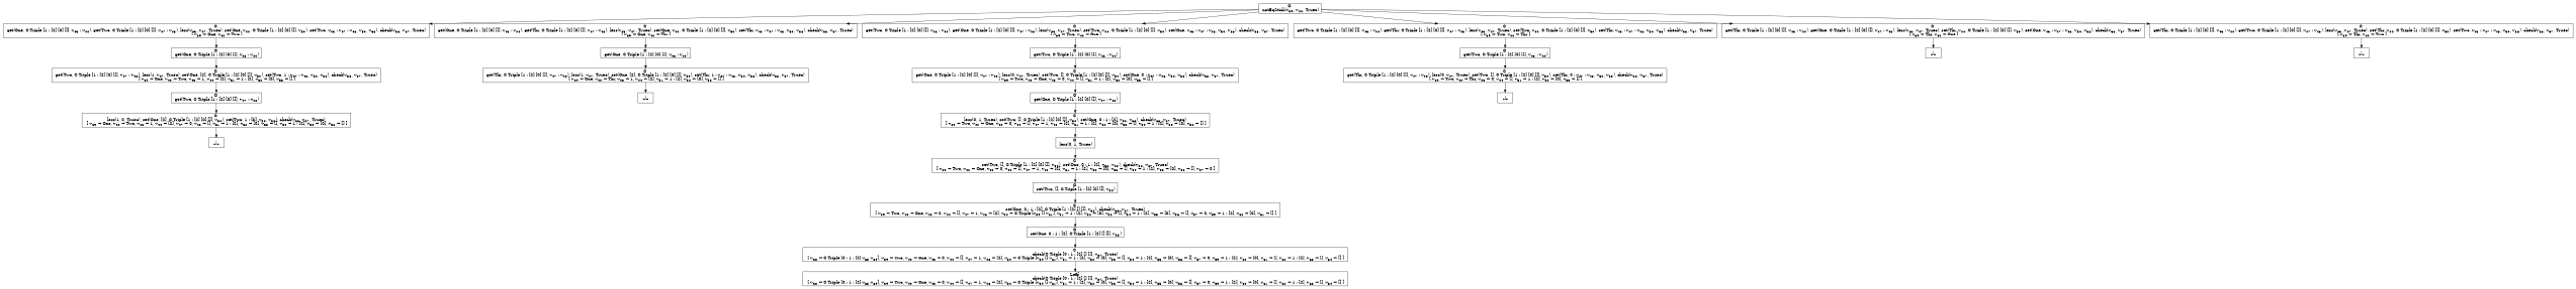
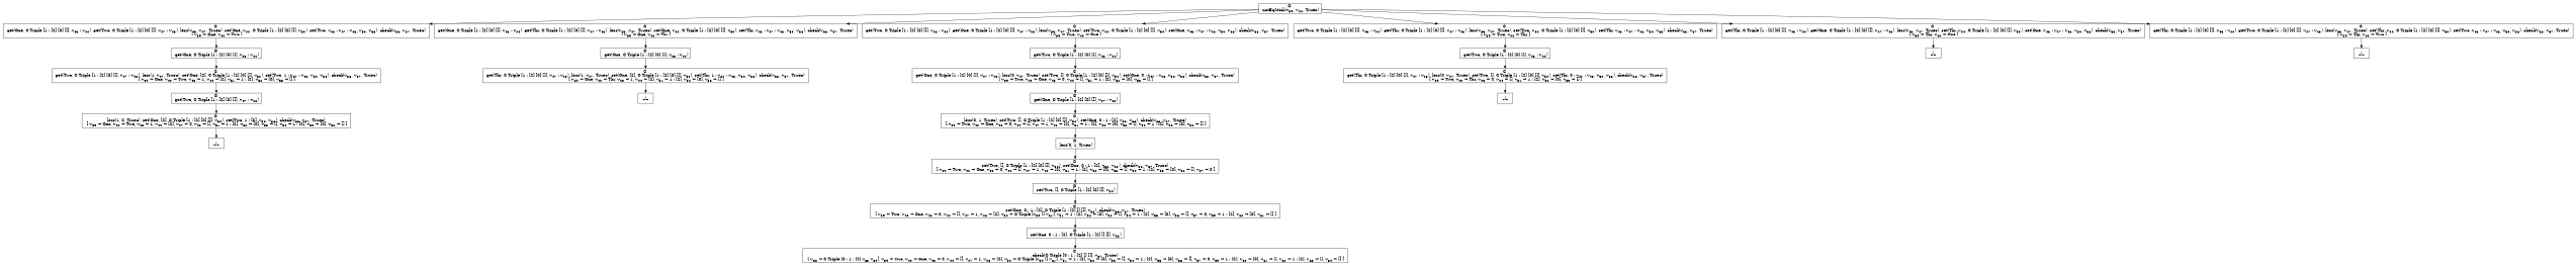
  digraph {
    rankdir=TB
    node [fillcolor=white shape=box style=filled]
    n1 [label=<O <BR/> notEqStick(v<SUB>39</SUB>, v<SUB>40</SUB>, Trueo)>]
    n2 [label=<C <BR/> get(One, C Triple [1 : [2] [0] []], v<SUB>43</SUB> : v<SUB>44</SUB>), get(Two, C Triple [1 : [2] [0] []], v<SUB>47</SUB> : v<SUB>48</SUB>), less(v<SUB>43</SUB>, v<SUB>47</SUB>, Trueo), set(One, v<SUB>44</SUB>, C Triple [1 : [2] [0] []], v<SUB>50</SUB>), set(Two, v<SUB>43</SUB> : v<SUB>47</SUB> : v<SUB>48</SUB>, v<SUB>50</SUB>, v<SUB>38</SUB>), check(v<SUB>38</SUB>, v<SUB>37</SUB>, Trueo) <BR/>  [ v<SUB>39</SUB> &rarr; One, v<SUB>40</SUB> &rarr; Two ] >]
    n3 [label=<C <BR/> get(One, C Triple [1 : [2] [0] []], v<SUB>43</SUB> : v<SUB>44</SUB>), get(Thr, C Triple [1 : [2] [0] []], v<SUB>47</SUB> : v<SUB>48</SUB>), less(v<SUB>43</SUB>, v<SUB>47</SUB>, Trueo), set(One, v<SUB>44</SUB>, C Triple [1 : [2] [0] []], v<SUB>50</SUB>), set(Thr, v<SUB>43</SUB> : v<SUB>47</SUB> : v<SUB>48</SUB>, v<SUB>50</SUB>, v<SUB>38</SUB>), check(v<SUB>38</SUB>, v<SUB>37</SUB>, Trueo) <BR/>  [ v<SUB>39</SUB> &rarr; One, v<SUB>40</SUB> &rarr; Thr ] >]
    n4 [label=<C <BR/> get(Two, C Triple [1 : [2] [0] []], v<SUB>43</SUB> : v<SUB>44</SUB>), get(One, C Triple [1 : [2] [0] []], v<SUB>47</SUB> : v<SUB>48</SUB>), less(v<SUB>43</SUB>, v<SUB>47</SUB>, Trueo), set(Two, v<SUB>44</SUB>, C Triple [1 : [2] [0] []], v<SUB>50</SUB>), set(One, v<SUB>43</SUB> : v<SUB>47</SUB> : v<SUB>48</SUB>, v<SUB>50</SUB>, v<SUB>38</SUB>), check(v<SUB>38</SUB>, v<SUB>37</SUB>, Trueo) <BR/>  [ v<SUB>39</SUB> &rarr; Two, v<SUB>40</SUB> &rarr; One ] >]
    n5 [label=<C <BR/> get(Two, C Triple [1 : [2] [0] []], v<SUB>43</SUB> : v<SUB>44</SUB>), get(Thr, C Triple [1 : [2] [0] []], v<SUB>47</SUB> : v<SUB>48</SUB>), less(v<SUB>43</SUB>, v<SUB>47</SUB>, Trueo), set(Two, v<SUB>44</SUB>, C Triple [1 : [2] [0] []], v<SUB>50</SUB>), set(Thr, v<SUB>43</SUB> : v<SUB>47</SUB> : v<SUB>48</SUB>, v<SUB>50</SUB>, v<SUB>38</SUB>), check(v<SUB>38</SUB>, v<SUB>37</SUB>, Trueo) <BR/>  [ v<SUB>39</SUB> &rarr; Two, v<SUB>40</SUB> &rarr; Thr ] >]
    n6 [label=<C <BR/> get(Thr, C Triple [1 : [2] [0] []], v<SUB>43</SUB> : v<SUB>44</SUB>), get(One, C Triple [1 : [2] [0] []], v<SUB>47</SUB> : v<SUB>48</SUB>), less(v<SUB>43</SUB>, v<SUB>47</SUB>, Trueo), set(Thr, v<SUB>44</SUB>, C Triple [1 : [2] [0] []], v<SUB>50</SUB>), set(One, v<SUB>43</SUB> : v<SUB>47</SUB> : v<SUB>48</SUB>, v<SUB>50</SUB>, v<SUB>38</SUB>), check(v<SUB>38</SUB>, v<SUB>37</SUB>, Trueo) <BR/>  [ v<SUB>39</SUB> &rarr; Thr, v<SUB>40</SUB> &rarr; One ] >]
    n7 [label=<C <BR/> get(Thr, C Triple [1 : [2] [0] []], v<SUB>43</SUB> : v<SUB>44</SUB>), get(Two, C Triple [1 : [2] [0] []], v<SUB>47</SUB> : v<SUB>48</SUB>), less(v<SUB>43</SUB>, v<SUB>47</SUB>, Trueo), set(Thr, v<SUB>44</SUB>, C Triple [1 : [2] [0] []], v<SUB>50</SUB>), set(Two, v<SUB>43</SUB> : v<SUB>47</SUB> : v<SUB>48</SUB>, v<SUB>50</SUB>, v<SUB>38</SUB>), check(v<SUB>38</SUB>, v<SUB>37</SUB>, Trueo) <BR/>  [ v<SUB>39</SUB> &rarr; Thr, v<SUB>40</SUB> &rarr; Two ] >]
    n8 [label=<O <BR/> get(One, C Triple [1 : [2] [0] []], v<SUB>43</SUB> : v<SUB>44</SUB>)>]
    n9 [label=<O <BR/> get(One, C Triple [1 : [2] [0] []], v<SUB>43</SUB> : v<SUB>44</SUB>)>]
    n10 [label=<O <BR/> get(Two, C Triple [1 : [2] [0] []], v<SUB>43</SUB> : v<SUB>44</SUB>)>]
    n11 [label=<O <BR/> get(Two, C Triple [1 : [2] [0] []], v<SUB>43</SUB> : v<SUB>44</SUB>)>]
    n12 [label=<_|_>]
    n13 [label=<_|_>]
    n14 [label=<C <BR/> get(Two, C Triple [1 : [2] [0] []], v<SUB>47</SUB> : v<SUB>48</SUB>), less(1, v<SUB>47</SUB>, Trueo), set(One, [2], C Triple [1 : [2] [0] []], v<SUB>50</SUB>), set(Two, 1 : v<SUB>47</SUB> : v<SUB>48</SUB>, v<SUB>50</SUB>, v<SUB>38</SUB>), check(v<SUB>38</SUB>, v<SUB>37</SUB>, Trueo) <BR/>  [ v<SUB>39</SUB> &rarr; One, v<SUB>40</SUB> &rarr; Two, v<SUB>43</SUB> &rarr; 1, v<SUB>44</SUB> &rarr; [2], v<SUB>51</SUB> &rarr; 1 : [2], v<SUB>52</SUB> &rarr; [0], v<SUB>53</SUB> &rarr; [] ] >]
    n15 [label=<O <BR/> get(Two, C Triple [1 : [2] [0] []], v<SUB>47</SUB> : v<SUB>48</SUB>)>]
    n16 [label=<C <BR/> less(1, 0, Trueo), set(One, [2], C Triple [1 : [2] [0] []], v<SUB>50</SUB>), set(Two, 1 : [0], v<SUB>50</SUB>, v<SUB>38</SUB>), check(v<SUB>38</SUB>, v<SUB>37</SUB>, Trueo) <BR/>  [ v<SUB>39</SUB> &rarr; One, v<SUB>40</SUB> &rarr; Two, v<SUB>43</SUB> &rarr; 1, v<SUB>44</SUB> &rarr; [2], v<SUB>47</SUB> &rarr; 0, v<SUB>48</SUB> &rarr; [], v<SUB>51</SUB> &rarr; 1 : [2], v<SUB>52</SUB> &rarr; [0], v<SUB>53</SUB> &rarr; [], v<SUB>54</SUB> &rarr; 1 : [2], v<SUB>55</SUB> &rarr; [0], v<SUB>56</SUB> &rarr; [] ] >]
    n17 [label=<_|_>]
    n18 [label=<C <BR/> get(Thr, C Triple [1 : [2] [0] []], v<SUB>47</SUB> : v<SUB>48</SUB>), less(1, v<SUB>47</SUB>, Trueo), set(One, [2], C Triple [1 : [2] [0] []], v<SUB>50</SUB>), set(Thr, 1 : v<SUB>47</SUB> : v<SUB>48</SUB>, v<SUB>50</SUB>, v<SUB>38</SUB>), check(v<SUB>38</SUB>, v<SUB>37</SUB>, Trueo) <BR/>  [ v<SUB>39</SUB> &rarr; One, v<SUB>40</SUB> &rarr; Thr, v<SUB>43</SUB> &rarr; 1, v<SUB>44</SUB> &rarr; [2], v<SUB>51</SUB> &rarr; 1 : [2], v<SUB>52</SUB> &rarr; [0], v<SUB>53</SUB> &rarr; [] ] >]
    n19 [label=<_|_>]
    n20 [label=<C <BR/> get(One, C Triple [1 : [2] [0] []], v<SUB>47</SUB> : v<SUB>48</SUB>), less(0, v<SUB>47</SUB>, Trueo), set(Two, [], C Triple [1 : [2] [0] []], v<SUB>50</SUB>), set(One, 0 : v<SUB>47</SUB> : v<SUB>48</SUB>, v<SUB>50</SUB>, v<SUB>38</SUB>), check(v<SUB>38</SUB>, v<SUB>37</SUB>, Trueo) <BR/>  [ v<SUB>39</SUB> &rarr; Two, v<SUB>40</SUB> &rarr; One, v<SUB>43</SUB> &rarr; 0, v<SUB>44</SUB> &rarr; [], v<SUB>51</SUB> &rarr; 1 : [2], v<SUB>52</SUB> &rarr; [0], v<SUB>53</SUB> &rarr; [] ] >]
    n21 [label=<O <BR/> get(One, C Triple [1 : [2] [0] []], v<SUB>47</SUB> : v<SUB>48</SUB>)>]
    n22 [label=<C <BR/> less(0, 1, Trueo), set(Two, [], C Triple [1 : [2] [0] []], v<SUB>50</SUB>), set(One, 0 : 1 : [2], v<SUB>50</SUB>, v<SUB>38</SUB>), check(v<SUB>38</SUB>, v<SUB>37</SUB>, Trueo) <BR/>  [ v<SUB>39</SUB> &rarr; Two, v<SUB>40</SUB> &rarr; One, v<SUB>43</SUB> &rarr; 0, v<SUB>44</SUB> &rarr; [], v<SUB>47</SUB> &rarr; 1, v<SUB>48</SUB> &rarr; [2], v<SUB>51</SUB> &rarr; 1 : [2], v<SUB>52</SUB> &rarr; [0], v<SUB>53</SUB> &rarr; [], v<SUB>54</SUB> &rarr; 1 : [2], v<SUB>55</SUB> &rarr; [0], v<SUB>56</SUB> &rarr; [] ] >]
    n23 [label=<O <BR/> less(0, 1, Trueo)>]
    n24 [label=<C <BR/> set(Two, [], C Triple [1 : [2] [0] []], v<SUB>50</SUB>), set(One, 0 : 1 : [2], v<SUB>50</SUB>, v<SUB>38</SUB>), check(v<SUB>38</SUB>, v<SUB>37</SUB>, Trueo) <BR/>  [ v<SUB>39</SUB> &rarr; Two, v<SUB>40</SUB> &rarr; One, v<SUB>43</SUB> &rarr; 0, v<SUB>44</SUB> &rarr; [], v<SUB>47</SUB> &rarr; 1, v<SUB>48</SUB> &rarr; [2], v<SUB>51</SUB> &rarr; 1 : [2], v<SUB>52</SUB> &rarr; [0], v<SUB>53</SUB> &rarr; [], v<SUB>54</SUB> &rarr; 1 : [2], v<SUB>55</SUB> &rarr; [0], v<SUB>56</SUB> &rarr; [], v<SUB>57</SUB> &rarr; 0 ] >]
    n25 [label=<O <BR/> set(Two, [], C Triple [1 : [2] [0] []], v<SUB>50</SUB>)>]
    n26 [label=<C <BR/> set(One, 0 : 1 : [2], C Triple [1 : [2] [] []], v<SUB>38</SUB>), check(v<SUB>38</SUB>, v<SUB>37</SUB>, Trueo) <BR/>  [ v<SUB>39</SUB> &rarr; Two, v<SUB>40</SUB> &rarr; One, v<SUB>43</SUB> &rarr; 0, v<SUB>44</SUB> &rarr; [], v<SUB>47</SUB> &rarr; 1, v<SUB>48</SUB> &rarr; [2], v<SUB>50</SUB> &rarr; C Triple [v<SUB>59</SUB> [] v<SUB>61</SUB>], v<SUB>51</SUB> &rarr; 1 : [2], v<SUB>52</SUB> &rarr; [0], v<SUB>53</SUB> &rarr; [], v<SUB>54</SUB> &rarr; 1 : [2], v<SUB>55</SUB> &rarr; [0], v<SUB>56</SUB> &rarr; [], v<SUB>57</SUB> &rarr; 0, v<SUB>59</SUB> &rarr; 1 : [2], v<SUB>60</SUB> &rarr; [0], v<SUB>61</SUB> &rarr; [] ] >]
    n27 [label=<O <BR/> set(One, 0 : 1 : [2], C Triple [1 : [2] [] []], v<SUB>38</SUB>)>]
    n28 [label=<C <BR/> check(C Triple [0 : 1 : [2] [] []], v<SUB>37</SUB>, Trueo) <BR/>  [ v<SUB>38</SUB> &rarr; C Triple [0 : 1 : [2] v<SUB>63</SUB> v<SUB>64</SUB>], v<SUB>39</SUB> &rarr; Two, v<SUB>40</SUB> &rarr; One, v<SUB>43</SUB> &rarr; 0, v<SUB>44</SUB> &rarr; [], v<SUB>47</SUB> &rarr; 1, v<SUB>48</SUB> &rarr; [2], v<SUB>50</SUB> &rarr; C Triple [v<SUB>59</SUB> [] v<SUB>61</SUB>], v<SUB>51</SUB> &rarr; 1 : [2], v<SUB>52</SUB> &rarr; [0], v<SUB>53</SUB> &rarr; [], v<SUB>54</SUB> &rarr; 1 : [2], v<SUB>55</SUB> &rarr; [0], v<SUB>56</SUB> &rarr; [], v<SUB>57</SUB> &rarr; 0, v<SUB>59</SUB> &rarr; 1 : [2], v<SUB>60</SUB> &rarr; [0], v<SUB>61</SUB> &rarr; [], v<SUB>62</SUB> &rarr; 1 : [2], v<SUB>63</SUB> &rarr; [], v<SUB>64</SUB> &rarr; [] ] >]
-   n29 [label=<Leaf <BR/> check(C Triple [0 : 1 : [2] [] []], v<SUB>37</SUB>, Trueo) <BR/>  [ v<SUB>38</SUB> &rarr; C Triple [0 : 1 : [2] v<SUB>63</SUB> v<SUB>64</SUB>], v<SUB>39</SUB> &rarr; Two, v<SUB>40</SUB> &rarr; One, v<SUB>43</SUB> &rarr; 0, v<SUB>44</SUB> &rarr; [], v<SUB>47</SUB> &rarr; 1, v<SUB>48</SUB> &rarr; [2], v<SUB>50</SUB> &rarr; C Triple [v<SUB>59</SUB> [] v<SUB>61</SUB>], v<SUB>51</SUB> &rarr; 1 : [2], v<SUB>52</SUB> &rarr; [0], v<SUB>53</SUB> &rarr; [], v<SUB>54</SUB> &rarr; 1 : [2], v<SUB>55</SUB> &rarr; [0], v<SUB>56</SUB> &rarr; [], v<SUB>57</SUB> &rarr; 0, v<SUB>59</SUB> &rarr; 1 : [2], v<SUB>60</SUB> &rarr; [0], v<SUB>61</SUB> &rarr; [], v<SUB>62</SUB> &rarr; 1 : [2], v<SUB>63</SUB> &rarr; [], v<SUB>64</SUB> &rarr; [] ] >]
    n30 [label=<C <BR/> get(Thr, C Triple [1 : [2] [0] []], v<SUB>47</SUB> : v<SUB>48</SUB>), less(0, v<SUB>47</SUB>, Trueo), set(Two, [], C Triple [1 : [2] [0] []], v<SUB>50</SUB>), set(Thr, 0 : v<SUB>47</SUB> : v<SUB>48</SUB>, v<SUB>50</SUB>, v<SUB>38</SUB>), check(v<SUB>38</SUB>, v<SUB>37</SUB>, Trueo) <BR/>  [ v<SUB>39</SUB> &rarr; Two, v<SUB>40</SUB> &rarr; Thr, v<SUB>43</SUB> &rarr; 0, v<SUB>44</SUB> &rarr; [], v<SUB>51</SUB> &rarr; 1 : [2], v<SUB>52</SUB> &rarr; [0], v<SUB>53</SUB> &rarr; [] ] >]
    n31 [label=<_|_>]
    n1 -> n2
    n1 -> n3
    n1 -> n4
    n1 -> n5
    n1 -> n6
    n1 -> n7
    n2 -> n8
    n3 -> n9
    n4 -> n10
    n5 -> n11
    n6 -> n12
    n7 -> n13
    n8 -> n14
    n9 -> n18
    n10 -> n20
    n11 -> n30
    n14 -> n15
    n15 -> n16
    n16 -> n17
    n18 -> n19
    n20 -> n21
    n21 -> n22
    n22 -> n23
    n23 -> n24
    n24 -> n25
    n25 -> n26
    n26 -> n27
    n27 -> n28
-   n28 -> n29
    n30 -> n31
  }
